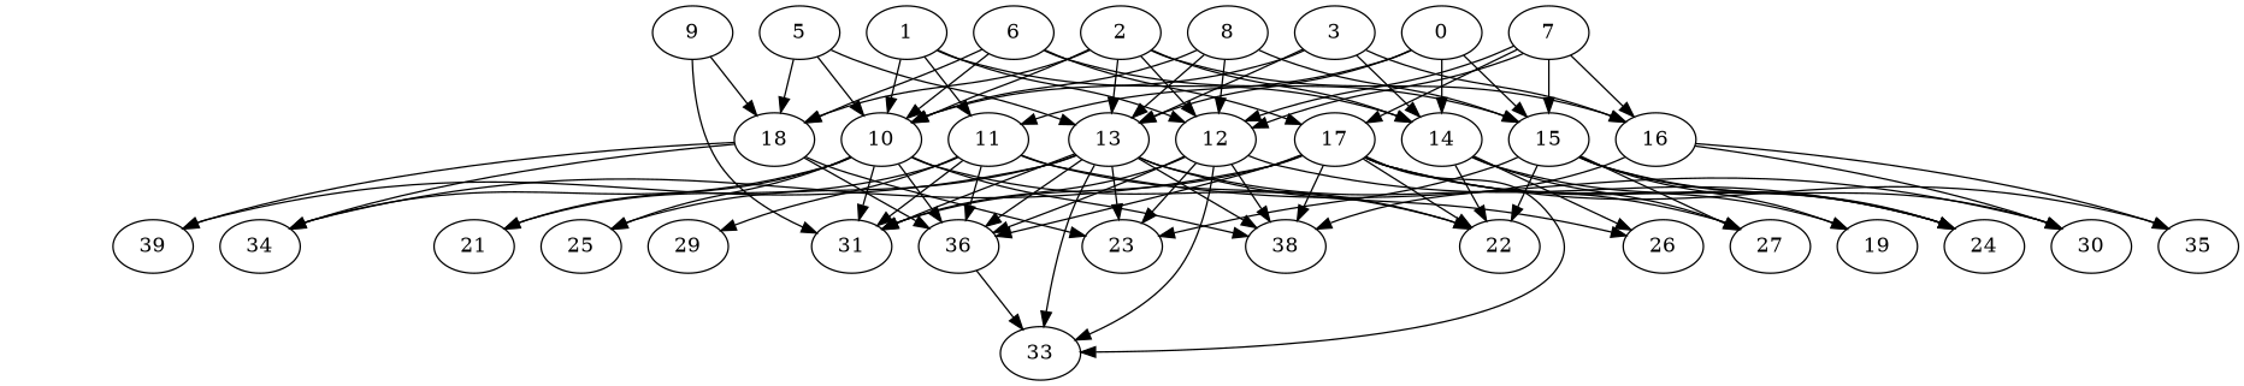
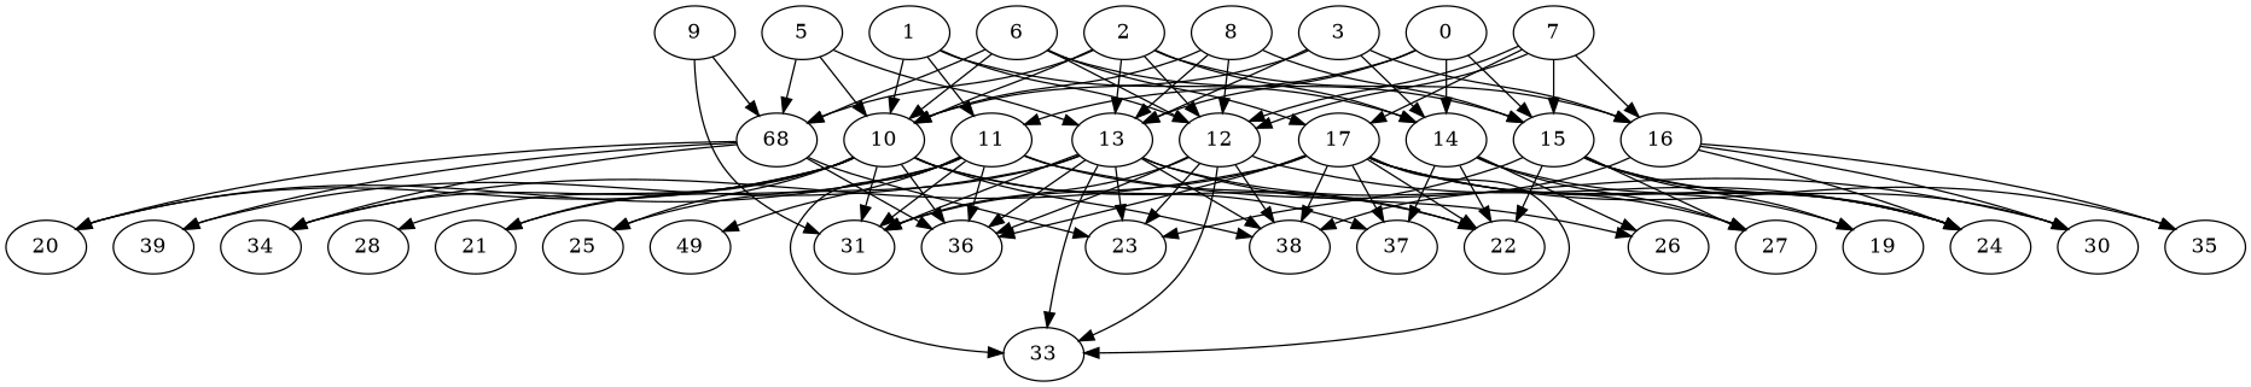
  digraph {
    node [alpha=0.09]
    1 [alpha=0.07 expect_size=97247986157252944]
    10 [alpha=0.10 expect_size=349348770960560704]
    11 [alpha=0.10 expect_size=39958478552961200]
    12 [expect_size=3264384105323792695296]
    14 [alpha=0.04 expect_size=5314062892869177311232]
+   20 [alpha=0.04 expect_size=16496747745176990]
    21 [alpha=0.07 expect_size=8884265669399983161344]
    22 [alpha=0.03 expect_size=6309426768502640640]
    25 [alpha=0.12 expect_size=18336363496410710016000]
+   28 [alpha=0.16 expect_size=7604937315190488]
    31 [alpha=0.11 expect_size=10473577265135353856000]
    34 [expect_size=4939087186810806272]
    36 [alpha=0.14 expect_size=839083746450735104000]
+   37 [alpha=0.06 expect_size=1737646861275643392]
    38 [alpha=0.05 expect_size=25007857279051276]
-   29 [alpha=0.03 expect_size=24852957715727680]
+   29 [alpha=0.03 expect_size=24852957715727680 label=49]
    30 [expect_size=10981350431424552960]
    33 [alpha=0.20 expect_size=4689457142812000]
    23 [alpha=0.11 expect_size=673153123117398656]
    24 [expect_size=162744562057343456]
    26 [alpha=0.13 expect_size=7505619773645917184]
    27 [alpha=0.14 expect_size=2039182690201162240]
    2 [alpha=0.15 expect_size=3097233994224238592000]
    13 [alpha=0.01 expect_size=8883317327955754]
    16 [alpha=0.08 expect_size=8728943743470318]
-   18 [alpha=0.12 expect_size=4544024636187694592]
+   18 [alpha=0.12 expect_size=4544024636187694592 label=68]
    39 [alpha=0.10 expect_size=202338912234660320]
    35 [alpha=0.14 expect_size=5997021613309420371968]
    3 [alpha=0.03 expect_size=1841089551022264576]
    n30 [alpha=0.04 expect_size=2780729839898115178496 label=0]
    15 [alpha=0.04 expect_size=2786036881710712356864]
    19 [alpha=0.05 expect_size=182650970587487872]
    5 [alpha=0.12 expect_size=17013167362666397696000]
    6 [expect_size=9637441384784842752]
    17 [alpha=0.16 expect_size=7493366812404241924096]
    7 [alpha=0.05 expect_size=3661223796599288320]
    8 [alpha=0.06 expect_size=4081876818068001280]
    9 [alpha=0.16 expect_size=44765913270719072]
    1 -> 10
    1 -> 11
    1 -> 12
    1 -> 14
+   10 -> 20
    10 -> 21
    10 -> 22
    10 -> 25
+   10 -> 28
    10 -> 31
    10 -> 34
    10 -> 36
+   10 -> 37
    10 -> 38
+   11 -> 20
    11 -> 21
    11 -> 22
    11 -> 31
    11 -> 36
    11 -> 29
    11 -> 30
-   36 -> 33
+   11 -> 33
    12 -> 31
    12 -> 36
    12 -> 38
    12 -> 33
    12 -> 23
    12 -> 24
    14 -> 22
+   14 -> 37
    14 -> 24
    14 -> 26
    14 -> 27
    2 -> 10
    2 -> 12
    2 -> 14
    2 -> 13
    2 -> 16
    2 -> 18
    13 -> 25
    13 -> 31
    13 -> 36
    13 -> 38
    13 -> 33
    13 -> 23
    13 -> 26
    13 -> 27
    13 -> 39
    16 -> 38
    16 -> 30
+   16 -> 24
    16 -> 35
+   18 -> 20
    18 -> 34
    18 -> 36
    18 -> 23
    18 -> 39
    3 -> 10
    3 -> 14
    3 -> 13
    3 -> 16
    n30 -> 11
    n30 -> 14
    n30 -> 13
    n30 -> 15
    15 -> 22
    15 -> 30
    15 -> 23
    15 -> 24
    15 -> 27
    15 -> 19
    5 -> 10
    5 -> 13
    5 -> 18
    6 -> 10
+   6 -> 12
    6 -> 18
    6 -> 15
    6 -> 17
    17 -> 22
    17 -> 31
    17 -> 34
    17 -> 36
+   17 -> 37
    17 -> 38
    17 -> 33
    17 -> 24
    17 -> 35
    17 -> 19
    7 -> 12
    7 -> 12
    7 -> 16
    7 -> 15
    7 -> 17
    8 -> 10
    8 -> 12
    8 -> 13
    8 -> 15
    9 -> 31
    9 -> 18
  }
